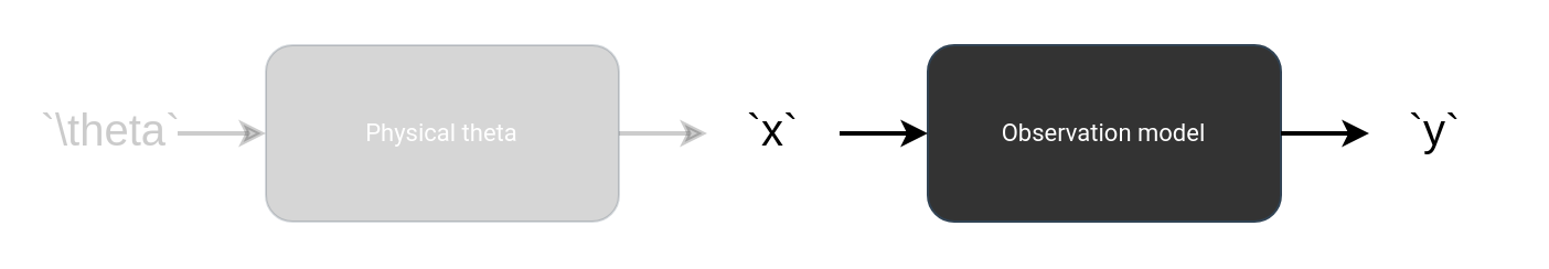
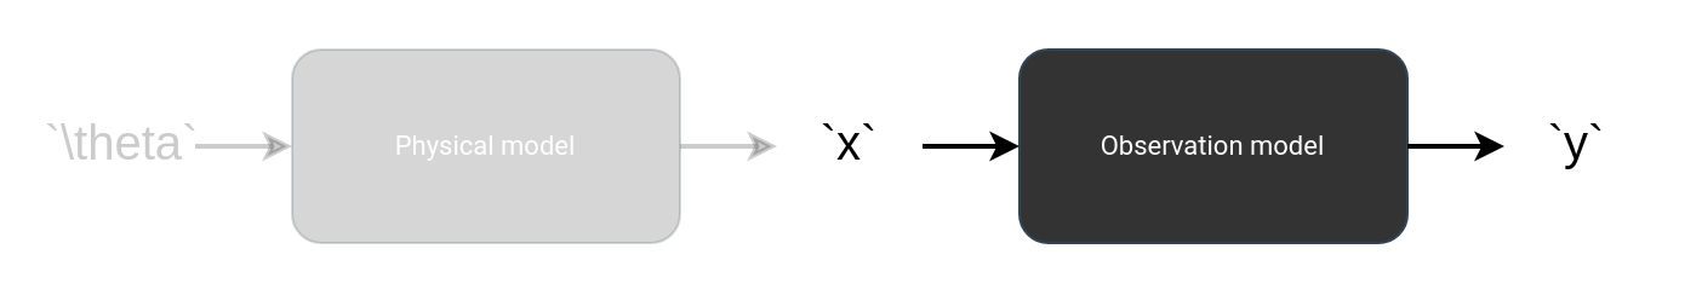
  <mxCell id="0" />
  <mxCell id="1" parent="0" />
  <mxCell id="2" value="Observation model" style="rounded=1;whiteSpace=wrap;html=1;fillColor=#333333;fontColor=#ffffff;strokeColor=#314354;fontFamily=Roboto;fontSource=https%3A%2F%2Ffonts.googleapis.com%2Fcss%3Ffamily%3DRoboto;fontSize=11;" vertex="1" parent="1"><mxGeometry x="420" y="20" width="160" height="80" as="geometry" /></mxCell>
  <mxCell id="3" value="" style="endArrow=classic;html=1;rounded=0;exitX=1;exitY=0.5;exitDx=0;exitDy=0;strokeWidth=2;" edge="1" parent="1" source="2"><mxGeometry width="50" height="50" relative="1" as="geometry"><mxPoint x="650" y="390" as="sourcePoint" /><mxPoint x="620" y="60" as="targetPoint" /></mxGeometry></mxCell>
  <mxCell id="4" value="" style="endArrow=classic;html=1;rounded=0;strokeWidth=2;entryX=0;entryY=0.5;entryDx=0;entryDy=0;" edge="1" parent="1" target="2"><mxGeometry width="50" height="50" relative="1" as="geometry"><mxPoint x="380" y="60" as="sourcePoint" /><mxPoint x="550" y="70" as="targetPoint" /></mxGeometry></mxCell>
- <mxCell id="5" value="Physical theta" style="rounded=1;whiteSpace=wrap;html=1;fillColor=#333333;fontColor=#ffffff;strokeColor=#314354;fontFamily=Roboto;fontSource=https%3A%2F%2Ffonts.googleapis.com%2Fcss%3Ffamily%3DRoboto;fontSize=11;opacity=20;" vertex="1" parent="1"><mxGeometry x="120" y="20" width="160" height="80" as="geometry" /></mxCell>
+ <mxCell id="5" value="Physical model" style="rounded=1;whiteSpace=wrap;html=1;fillColor=#333333;fontColor=#ffffff;strokeColor=#314354;fontFamily=Roboto;fontSource=https%3A%2F%2Ffonts.googleapis.com%2Fcss%3Ffamily%3DRoboto;fontSize=11;opacity=20;" vertex="1" parent="1"><mxGeometry x="120" y="20" width="160" height="80" as="geometry" /></mxCell>
  <mxCell id="6" value="" style="endArrow=classic;html=1;rounded=0;exitX=1;exitY=0.5;exitDx=0;exitDy=0;strokeWidth=2;opacity=20;" edge="1" parent="1" source="5"><mxGeometry width="50" height="50" relative="1" as="geometry"><mxPoint x="350" y="390" as="sourcePoint" /><mxPoint x="320" y="60" as="targetPoint" /></mxGeometry></mxCell>
  <mxCell id="7" value="" style="endArrow=classic;html=1;rounded=0;strokeWidth=2;entryX=0;entryY=0.5;entryDx=0;entryDy=0;opacity=20;" edge="1" parent="1" target="5"><mxGeometry width="50" height="50" relative="1" as="geometry"><mxPoint x="80" y="60" as="sourcePoint" /><mxPoint x="250" y="70" as="targetPoint" /></mxGeometry></mxCell>
  <mxCell id="8" value="`x`" style="text;html=1;align=center;verticalAlign=middle;whiteSpace=wrap;rounded=0;fontSize=20;" vertex="1" parent="1"><mxGeometry x="320" y="43" width="60" height="30" as="geometry" /></mxCell>
  <mxCell id="9" value="`y`" style="text;html=1;align=center;verticalAlign=middle;whiteSpace=wrap;rounded=0;fontSize=20;" vertex="1" parent="1"><mxGeometry x="620" y="43" width="60" height="30" as="geometry" /></mxCell>
  <mxCell id="10" value="`\theta`" style="text;html=1;align=center;verticalAlign=middle;whiteSpace=wrap;rounded=0;fontSize=20;opacity=20;textOpacity=20;" vertex="1" parent="1"><mxGeometry x="20" y="43" width="60" height="30" as="geometry" /></mxCell>
